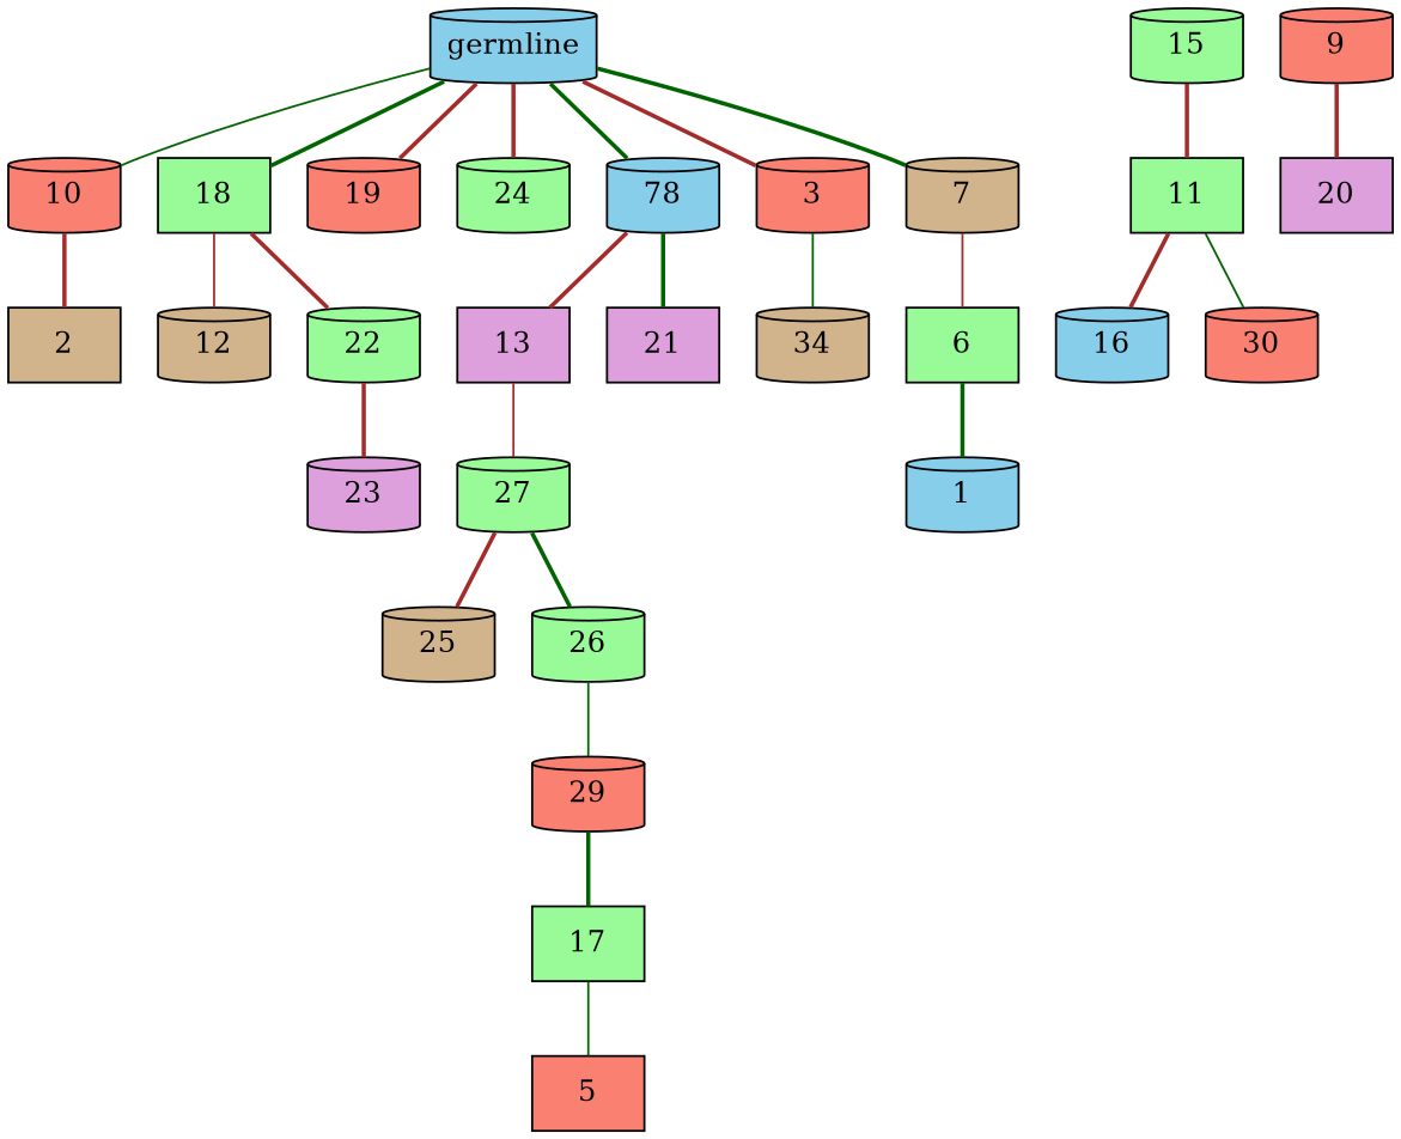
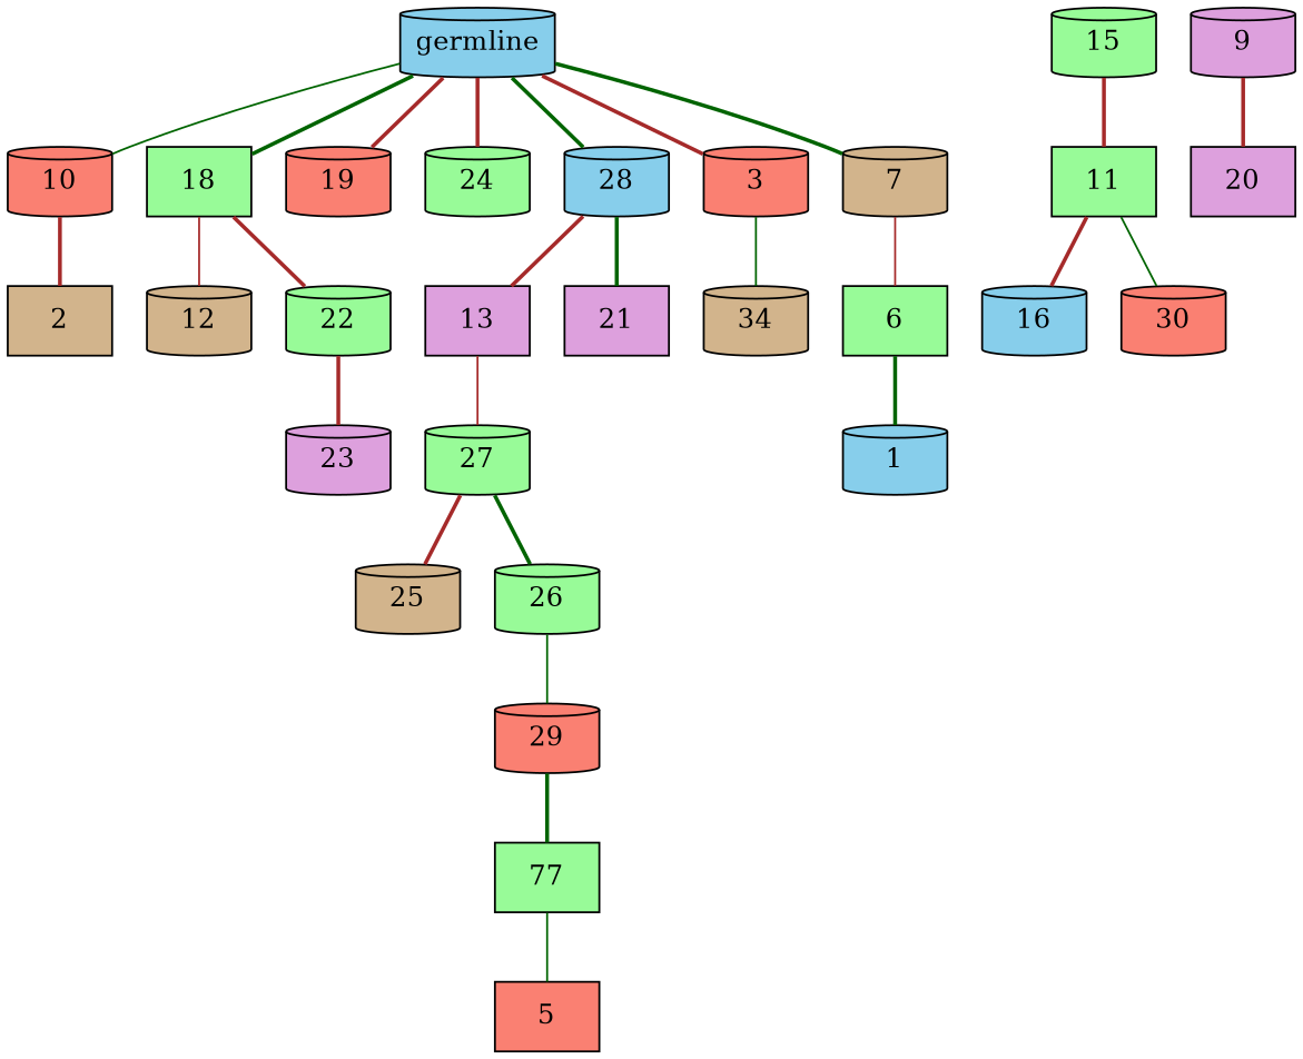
  graph {
    node [fillcolor=palegreen shape=cylinder style=filled]
    edge [color=brown style=bold]
    n1 [fillcolor=skyblue label=germline]
    n2 [fillcolor=salmon label=10]
    n3 [label=18 shape=box]
    n4 [fillcolor=salmon label=19]
    n5 [label=24]
-   n6 [fillcolor=skyblue label=78]
+   n6 [fillcolor=skyblue label=28]
    n7 [fillcolor=salmon label=3]
    n8 [fillcolor=tan label=7]
    n9 [fillcolor=tan label=2 shape=box]
    n10 [fillcolor=tan label=12]
    n11 [label=22]
    n12 [fillcolor=plum label=13 shape=box]
    n13 [fillcolor=plum label=21 shape=box]
    n14 [fillcolor=tan label=34]
    n15 [label=6 shape=box]
    n16 [fillcolor=plum label=23]
    n17 [label=27]
    n18 [fillcolor=tan label=25]
    n19 [label=26]
    n20 [fillcolor=salmon label=29]
-   n21 [label=17 shape=box]
+   n21 [label=77 shape=box]
    n22 [fillcolor=salmon label=5 shape=box]
    n23 [label=15]
    n24 [label=11 shape=box]
-   n25 [fillcolor=salmon label=9]
+   n25 [fillcolor=plum label=9]
    n26 [fillcolor=plum label=20 shape=box]
    n27 [fillcolor=skyblue label=16]
    n28 [fillcolor=salmon label=30]
    n29 [fillcolor=skyblue label=1]
    n1 -- n2 [color=darkgreen style=solid]
    n1 -- n3 [color=darkgreen]
    n1 -- n4
    n1 -- n5
    n1 -- n6 [color=darkgreen]
    n1 -- n7
    n1 -- n8 [color=darkgreen]
    n2 -- n9
    n3 -- n10 [style=solid]
    n3 -- n11
    n6 -- n12
    n6 -- n13 [color=darkgreen]
    n7 -- n14 [color=darkgreen style=solid]
    n8 -- n15 [style=solid]
    n11 -- n16
    n12 -- n17 [style=solid]
    n15 -- n29 [color=darkgreen]
    n17 -- n18
    n17 -- n19 [color=darkgreen]
    n19 -- n20 [color=darkgreen style=solid]
    n20 -- n21 [color=darkgreen]
    n21 -- n22 [color=darkgreen style=solid]
    n23 -- n24
    n24 -- n27
    n24 -- n28 [color=darkgreen style=solid]
    n25 -- n26
  }
